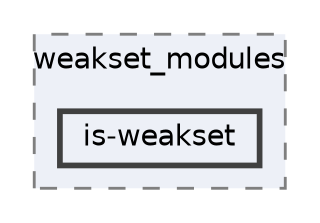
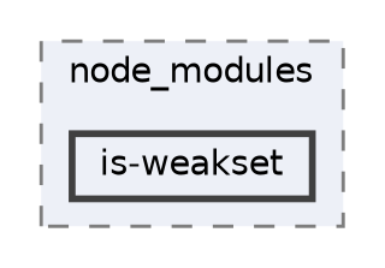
  digraph {
    compound=true
    n1 [color=grey25 fillcolor="#edf0f7" fontname=Helvetica fontsize=10 height=0.2 label="is-weakset" shape=box style="filled,bold" width=0.4]
    subgraph cluster_1 {
      bgcolor="#edf0f7"
      fontname=Helvetica
      fontsize=10
-     label=weakset_modules
+     label=node_modules
      pencolor=grey50
      style="filled,dashed"
      n1
    }
  }
